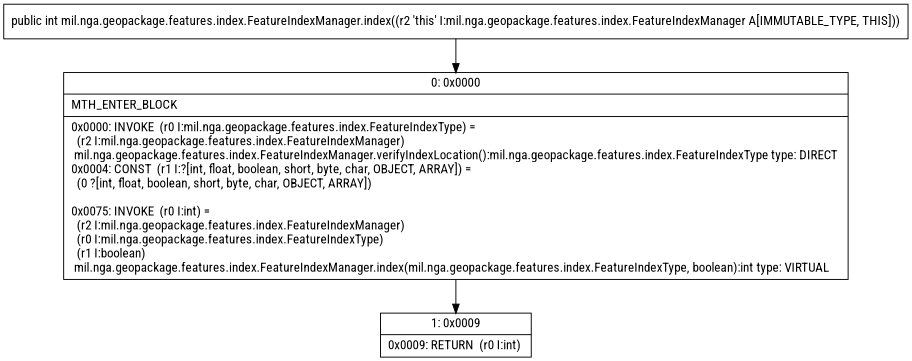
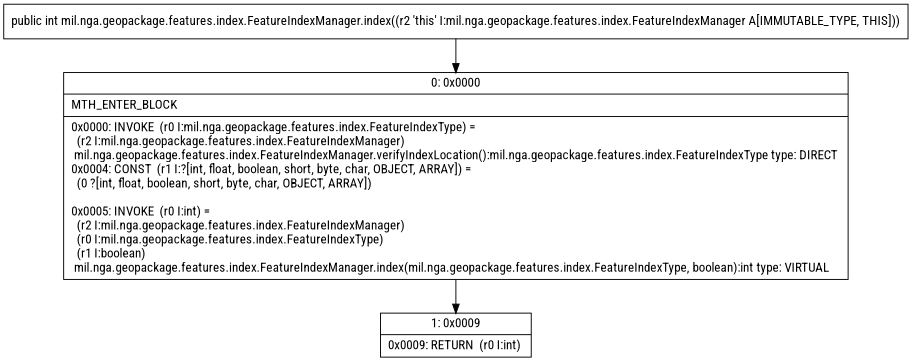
  digraph {
    fontname="Roboto Condensed"
    node [shape=record fontname="Roboto Condensed"]
    edge [fontname="Roboto Condensed"]
-   n1 [label="{0\:\ 0x0000|MTH_ENTER_BLOCK\l|0x0000: INVOKE  (r0 I:mil.nga.geopackage.features.index.FeatureIndexType) = \l  (r2 I:mil.nga.geopackage.features.index.FeatureIndexManager)\l mil.nga.geopackage.features.index.FeatureIndexManager.verifyIndexLocation():mil.nga.geopackage.features.index.FeatureIndexType type: DIRECT \l0x0004: CONST  (r1 I:?[int, float, boolean, short, byte, char, OBJECT, ARRAY]) = \l  (0 ?[int, float, boolean, short, byte, char, OBJECT, ARRAY])\l \l0x0075: INVOKE  (r0 I:int) = \l  (r2 I:mil.nga.geopackage.features.index.FeatureIndexManager)\l  (r0 I:mil.nga.geopackage.features.index.FeatureIndexType)\l  (r1 I:boolean)\l mil.nga.geopackage.features.index.FeatureIndexManager.index(mil.nga.geopackage.features.index.FeatureIndexType, boolean):int type: VIRTUAL \l}"]
+   n1 [label="{0\:\ 0x0000|MTH_ENTER_BLOCK\l|0x0000: INVOKE  (r0 I:mil.nga.geopackage.features.index.FeatureIndexType) = \l  (r2 I:mil.nga.geopackage.features.index.FeatureIndexManager)\l mil.nga.geopackage.features.index.FeatureIndexManager.verifyIndexLocation():mil.nga.geopackage.features.index.FeatureIndexType type: DIRECT \l0x0004: CONST  (r1 I:?[int, float, boolean, short, byte, char, OBJECT, ARRAY]) = \l  (0 ?[int, float, boolean, short, byte, char, OBJECT, ARRAY])\l \l0x0005: INVOKE  (r0 I:int) = \l  (r2 I:mil.nga.geopackage.features.index.FeatureIndexManager)\l  (r0 I:mil.nga.geopackage.features.index.FeatureIndexType)\l  (r1 I:boolean)\l mil.nga.geopackage.features.index.FeatureIndexManager.index(mil.nga.geopackage.features.index.FeatureIndexType, boolean):int type: VIRTUAL \l}"]
    n2 [label="{1\:\ 0x0009|0x0009: RETURN  (r0 I:int) \l}"]
    n3 [label="{public int mil.nga.geopackage.features.index.FeatureIndexManager.index((r2 'this' I:mil.nga.geopackage.features.index.FeatureIndexManager A[IMMUTABLE_TYPE, THIS])) }"]
    n1 -> n2
    n3 -> n1
  }
